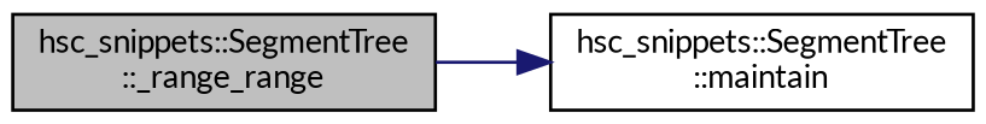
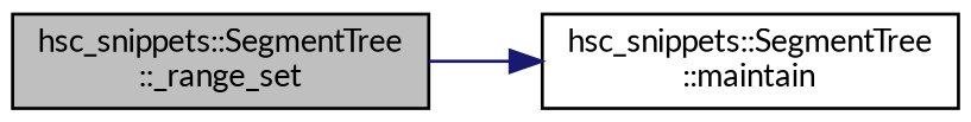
  digraph {
    rankdir=LR
    fontname=Lato
    node [color=black fontname=Lato fontsize=10 shape=record style=filled]
-   n1 [fillcolor=grey75 fontcolor=black height=0.2 label="hsc_snippets::SegmentTree\l::_range_range" width=0.4]
+   n1 [fillcolor=grey75 fontcolor=black height=0.2 label="hsc_snippets::SegmentTree\l::_range_set" width=0.4]
    n2 [fillcolor=white height=0.2 label="hsc_snippets::SegmentTree\l::maintain" width=0.4]
    n1 -> n2 [color=midnightblue fontname=Lato fontsize=10 labelfontname=Helvetica labelfontsize=10 style=solid]
  }
